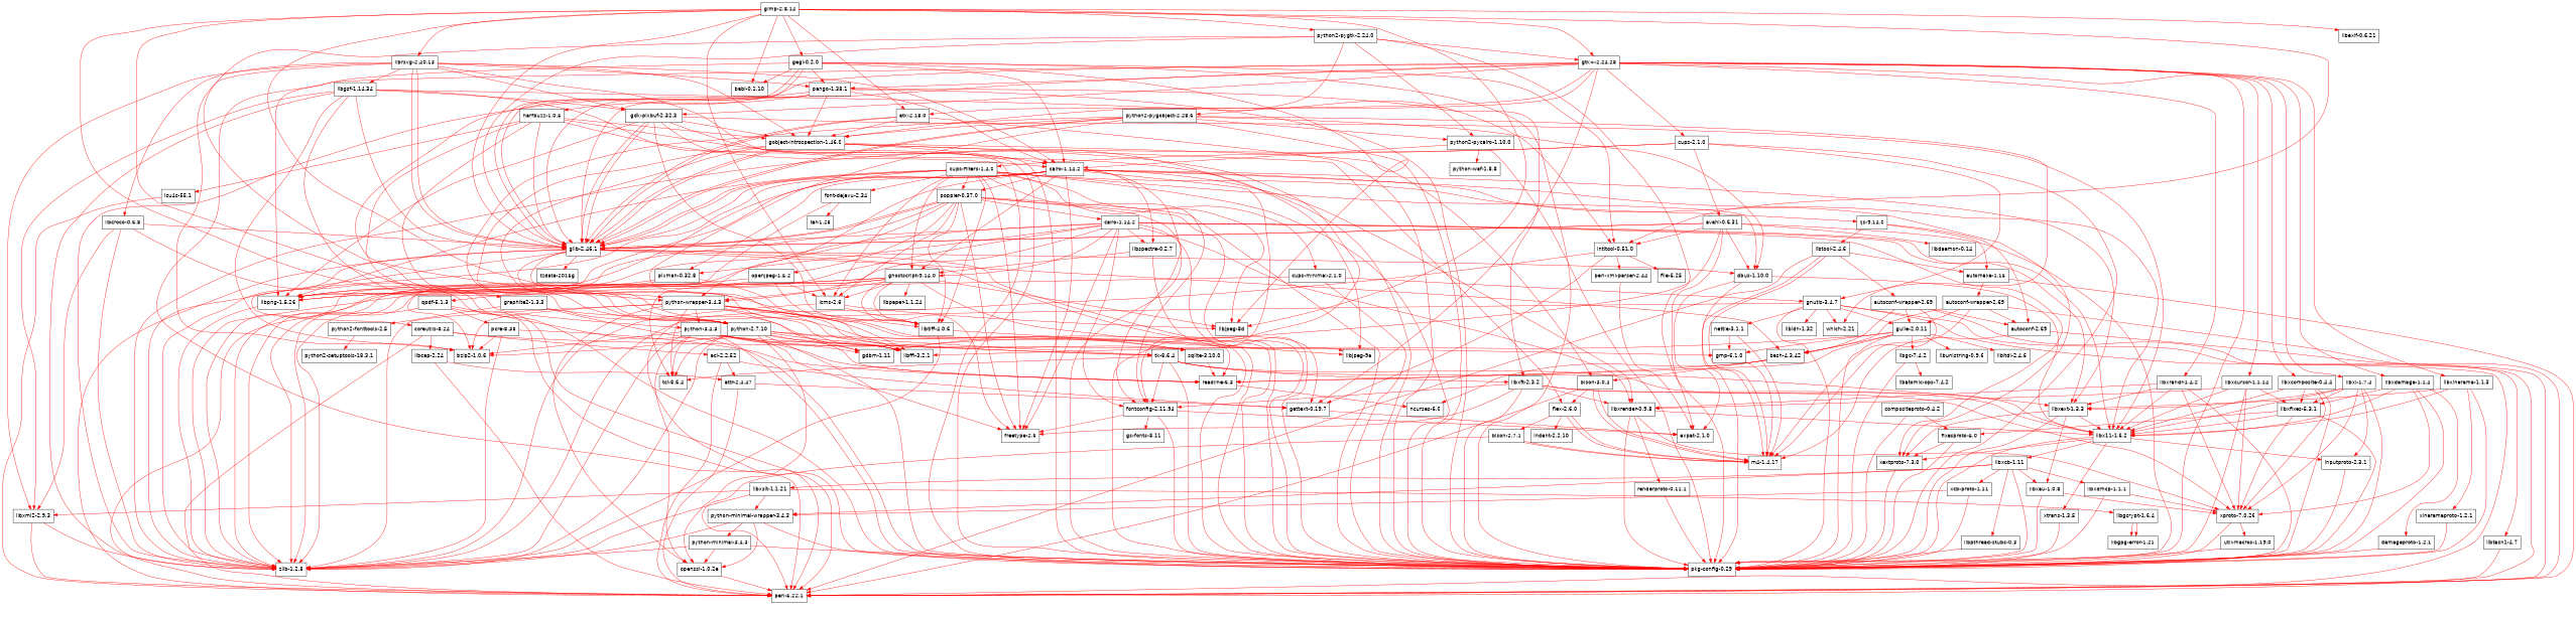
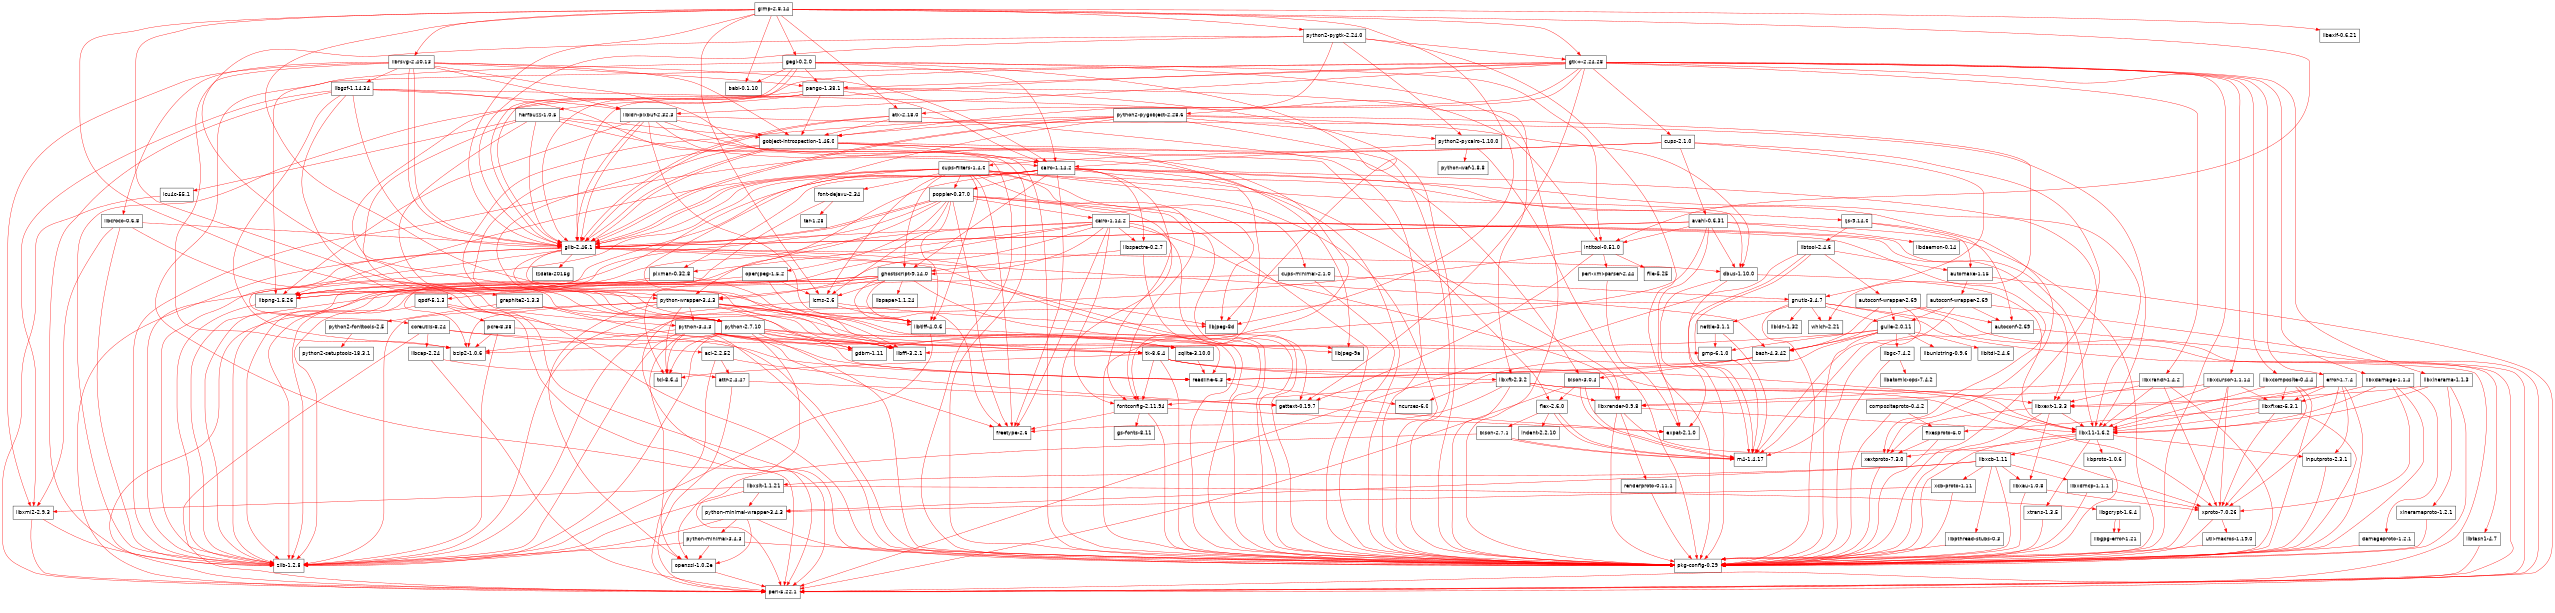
  digraph {
    node [fontname=Helvetica shape=box]
    edge [color=red]
    n1 [label="gimp-2.8.14"]
    n2 [label="pkg-config-0.29"]
    n3 [label="intltool-0.51.0"]
    n4 [label="babl-0.1.10"]
    n5 [label="glib-2.46.1"]
    n6 [label="libtiff-4.0.6"]
    n7 [label="libjpeg-8d"]
    n8 [label="atk-2.18.0"]
    n9 [label="gtk+-2.24.28"]
    n10 [label="libexif-0.6.21"]
    n11 [label="lcms-2.6"]
    n12 [label="librsvg-2.40.13"]
    n13 [label="python-2.7.10"]
    n14 [label="python2-pygtk-2.24.0"]
    n15 [label="gegl-0.2.0"]
    n16 [label="file-5.25"]
    n17 [label="gettext-0.19.7"]
    n18 [label="perl-xml-parser-2.44"]
    n19 [label="perl-5.22.1"]
    n20 [label="dbus-1.10.0"]
    n21 [label="python-wrapper-3.4.3"]
    n22 [label="bash-4.3.42"]
    n23 [label="coreutils-8.24"]
    n24 [label="libffi-3.2.1"]
    n25 [label="zlib-1.2.8"]
    n26 [label="tzdata-2015g"]
    n27 [label="libjpeg-9a"]
    n28 [label="gobject-introspection-1.46.0"]
    n29 [label="cups-2.1.0"]
    n30 [label="libxcomposite-0.4.4"]
    n31 [label="libxcursor-1.1.14"]
    n32 [label="libxdamage-1.1.4"]
-   n33 [label="libxi-1.7.4"]
+   n33 [label="error-1.7.4"]
    n34 [label="libxinerama-1.1.3"]
    n35 [label="libxrandr-1.4.2"]
-   n36 [label="gdk-pixbuf-2.32.3"]
+   n36 [label="libidn-pixbuf-2.32.3"]
    n37 [label="pango-1.38.1"]
    n38 [label="libxml2-2.9.3"]
    n39 [label="bzip2-1.0.6"]
    n40 [label="cairo-1.14.2"]
    n41 [label="libcroco-0.6.8"]
    n42 [label="libgsf-1.14.34"]
    n43 [label="openssl-1.0.2e"]
    n44 [label="gdbm-1.11"]
    n45 [label="sqlite-3.10.0"]
    n46 [label="readline-6.3"]
    n47 [label="tcl-8.6.4"]
    n48 [label="tk-8.6.4"]
    n49 [label="python2-pycairo-1.10.0"]
    n50 [label="python2-pygobject-2.28.6"]
    n51 [label="libpng-1.5.26"]
    n52 [label="expat-2.1.0"]
    n53 [label="libx11-1.6.2"]
    n54 [label="python-3.4.3"]
    n55 [label="ncurses-6.0"]
    n56 [label="bison-3.0.4"]
    n57 [label="acl-2.2.52"]
    n58 [label="gmp-6.1.0"]
    n59 [label="libcap-2.24"]
    n60 [label="flex-2.6.0"]
    n61 [label="avahi-0.6.31"]
    n62 [label="gnutls-3.4.7"]
    n63 [label="cups-filters-1.4.0"]
    n64 [label="xproto-7.0.26"]
    n65 [label="libxfixes-5.3.1"]
    n66 [label="libxrender-0.9.8"]
    n67 [label="damageproto-1.2.1"]
    n68 [label="inputproto-2.3.1"]
    n69 [label="libxext-1.3.3"]
    n70 [label="xineramaproto-1.2.1"]
    n71 [label="libxft-2.3.2"]
    n72 [label="harfbuzz-1.0.5"]
    n73 [label="xextproto-7.3.0"]
    n74 [label="fontconfig-2.11.94"]
    n75 [label="freetype-2.6"]
    n76 [label="ghostscript-9.14.0"]
    n77 [label="libspectre-0.2.7"]
    n78 [label="poppler-0.37.0"]
    n79 [label="pixman-0.32.8"]
    n80 [label="python-waf-1.8.8"]
    n81 [label="which-2.21"]
    n82 [label="xtrans-1.3.5"]
+   n83 [label="kbproto-1.0.6"]
    n84 [label="libxcb-1.11"]
    n85 [label="m4-1.4.17"]
    n86 [label="attr-2.4.47"]
    n87 [label="python-minimal-wrapper-3.4.3"]
    n88 [label="xcb-proto-1.11"]
    n89 [label="libxslt-1.1.21"]
    n90 [label="libpthread-stubs-0.3"]
    n91 [label="libxau-1.0.8"]
    n92 [label="libxdmcp-1.1.1"]
    n93 [label="python-minimal-3.4.3"]
    n94 [label="libgcrypt-1.6.4"]
    n95 [label="libgpg-error-1.21"]
    n96 [label="util-macros-1.19.0"]
    n97 [label="gs-fonts-8.11"]
    n98 [label="renderproto-0.11.1"]
    n99 [label="bison-2.7.1"]
    n100 [label="indent-2.2.10"]
    n101 [label="libpaper-1.1.24"]
    n102 [label="openjpeg-1.5.2"]
    n103 [label="cairo-1.14.2"]
    n104 [label="libdaemon-0.14"]
    n105 [label="guile-2.0.11"]
    n106 [label="libtasn1-4.7"]
    n107 [label="libidn-1.32"]
    n108 [label="nettle-3.1.1"]
    n109 [label="font-dejavu-2.34"]
    n110 [label="ijs-9.14.0"]
    n111 [label="qpdf-5.1.3"]
    n112 [label="cups-minimal-2.1.0"]
    n113 [label="fixesproto-5.0"]
    n114 [label="compositeproto-0.4.2"]
    n115 [label="graphite2-1.3.3"]
    n116 [label="icu4c-55.1"]
    n117 [label="libunistring-0.9.6"]
    n118 [label="libltdl-2.4.6"]
    n119 [label="libgc-7.4.2"]
    n120 [label="tar-1.28"]
    n121 [label="libtool-2.4.6"]
    n122 [label="automake-1.15"]
    n123 [label="autoconf-2.69"]
    n124 [label="pcre-8.38"]
    n125 [label="libatomic-ops-7.4.2"]
    n126 [label="autoconf-wrapper-2.69"]
    n127 [label="autoconf-wrapper-2.69"]
    n128 [label="python2-fonttools-2.5"]
    n129 [label="python2-setuptools-18.3.1"]
    n1 -> n2
    n1 -> n3
    n1 -> n4
    n1 -> n5
    n1 -> n6
    n1 -> n7
    n1 -> n8
    n1 -> n9
    n1 -> n10
    n1 -> n11
    n1 -> n12
    n1 -> n13
    n1 -> n14
    n1 -> n15
    n3 -> n16
    n3 -> n17
    n3 -> n18
    n3 -> n19
    n5 -> n2
    n5 -> n17
    n5 -> n19
    n5 -> n20
    n5 -> n21
    n5 -> n22
    n5 -> n23
    n5 -> n24
    n5 -> n25
    n5 -> n26
    n6 -> n25
    n6 -> n27
    n8 -> n2
    n8 -> n5
    n8 -> n5
    n8 -> n28
    n9 -> n2
    n9 -> n5
    n9 -> n8
    n9 -> n17
    n9 -> n19
    n9 -> n21
    n9 -> n28
    n9 -> n29
    n9 -> n30
    n9 -> n31
    n9 -> n32
    n9 -> n33
    n9 -> n34
    n9 -> n35
    n9 -> n36
    n9 -> n37
    n11 -> n6
    n11 -> n7
    n11 -> n25
    n12 -> n2
    n12 -> n5
    n12 -> n5
    n12 -> n28
    n12 -> n36
    n12 -> n37
    n12 -> n38
    n12 -> n39
    n12 -> n40
    n12 -> n41
    n12 -> n42
    n13 -> n2
    n13 -> n24
    n13 -> n25
    n13 -> n39
    n13 -> n43
    n13 -> n44
    n13 -> n45
    n13 -> n46
    n13 -> n47
    n13 -> n48
    n14 -> n2
    n14 -> n5
    n14 -> n9
    n14 -> n13
    n14 -> n49
    n14 -> n50
    n15 -> n2
    n15 -> n3
    n15 -> n4
    n15 -> n5
    n15 -> n5
    n15 -> n7
    n15 -> n37
    n15 -> n40
    n15 -> n51
    n17 -> n52
    n18 -> n52
    n20 -> n2
    n20 -> n52
    n20 -> n53
    n21 -> n2
    n21 -> n24
    n21 -> n25
    n21 -> n39
    n21 -> n43
    n21 -> n44
    n21 -> n45
    n21 -> n46
    n21 -> n47
    n21 -> n48
    n21 -> n54
    n22 -> n46
    n22 -> n55
    n22 -> n56
    n23 -> n19
    n23 -> n57
    n23 -> n58
    n23 -> n59
    n28 -> n2
    n28 -> n5
    n28 -> n5
    n28 -> n13
    n28 -> n24
    n28 -> n40
    n28 -> n56
    n28 -> n60
    n29 -> n2
    n29 -> n25
    n29 -> n61
    n29 -> n62
    n29 -> n63
    n30 -> n2
    n30 -> n53
    n30 -> n64
    n30 -> n65
    n31 -> n2
    n31 -> n53
    n31 -> n64
    n31 -> n65
    n31 -> n66
    n32 -> n2
    n32 -> n53
    n32 -> n64
    n32 -> n65
    n32 -> n67
    n33 -> n2
    n33 -> n53
    n33 -> n64
    n33 -> n65
    n33 -> n68
    n33 -> n69
    n34 -> n2
    n34 -> n53
    n34 -> n69
    n34 -> n70
    n35 -> n2
    n35 -> n53
    n35 -> n64
    n35 -> n66
    n35 -> n69
    n36 -> n2
    n36 -> n5
    n36 -> n5
    n36 -> n6
    n36 -> n27
    n36 -> n28
    n36 -> n51
    n36 -> n53
    n37 -> n2
    n37 -> n5
    n37 -> n25
    n37 -> n28
    n37 -> n40
    n37 -> n71
    n37 -> n72
    n38 -> n19
    n38 -> n25
    n40 -> n2
    n40 -> n5
    n40 -> n21
    n40 -> n25
    n40 -> n51
    n40 -> n53
    n40 -> n66
    n40 -> n69
    n40 -> n73
    n40 -> n74
    n40 -> n75
    n40 -> n76
    n40 -> n77
    n40 -> n78
    n40 -> n79
    n41 -> n2
    n41 -> n5
    n41 -> n25
    n41 -> n38
    n42 -> n2
    n42 -> n3
    n42 -> n5
    n42 -> n25
    n42 -> n36
    n42 -> n38
    n42 -> n39
    n42 -> n54
    n43 -> n19
    n45 -> n46
    n46 -> n55
    n48 -> n2
    n48 -> n47
    n48 -> n53
    n48 -> n69
    n48 -> n71
    n48 -> n74
    n49 -> n2
    n49 -> n40
    n49 -> n80
    n50 -> n2
    n50 -> n5
    n50 -> n5
    n50 -> n13
    n50 -> n20
    n50 -> n24
    n50 -> n28
    n50 -> n49
    n50 -> n81
    n51 -> n25
    n53 -> n2
    n53 -> n68
    n53 -> n73
    n53 -> n82
+   n53 -> n83
    n53 -> n84
    n54 -> n2
    n54 -> n24
    n54 -> n25
    n54 -> n39
    n54 -> n43
    n54 -> n44
    n54 -> n45
    n54 -> n46
    n54 -> n47
    n54 -> n48
    n56 -> n19
    n56 -> n60
    n56 -> n85
    n56 -> n85
    n57 -> n17
    n57 -> n19
    n57 -> n86
    n58 -> n85
    n59 -> n19
    n59 -> n86
    n60 -> n85
    n60 -> n85
    n60 -> n99
    n60 -> n100
    n61 -> n2
    n61 -> n3
    n61 -> n5
    n61 -> n5
    n61 -> n20
    n61 -> n44
    n61 -> n52
    n61 -> n104
    n62 -> n2
    n62 -> n19
    n62 -> n25
    n62 -> n81
    n62 -> n105
    n62 -> n106
    n62 -> n107
    n62 -> n108
    n63 -> n2
    n63 -> n5
    n63 -> n5
    n63 -> n6
    n63 -> n7
    n63 -> n11
    n63 -> n20
    n63 -> n51
    n63 -> n74
    n63 -> n75
    n63 -> n76
    n63 -> n78
    n63 -> n109
    n63 -> n110
    n63 -> n111
    n63 -> n112
    n64 -> n2
    n64 -> n96
    n65 -> n2
    n65 -> n53
    n65 -> n64
    n65 -> n113
    n66 -> n2
    n66 -> n53
    n66 -> n64
    n66 -> n98
    n67 -> n2
    n68 -> n2
    n69 -> n2
    n69 -> n53
    n69 -> n73
    n69 -> n91
    n70 -> n2
    n71 -> n2
    n71 -> n53
    n71 -> n64
    n71 -> n66
    n71 -> n74
    n71 -> n75
    n72 -> n2
    n72 -> n5
    n72 -> n13
    n72 -> n28
    n72 -> n40
    n72 -> n115
    n72 -> n116
    n73 -> n2
    n74 -> n2
    n74 -> n52
    n74 -> n75
    n74 -> n97
    n76 -> n2
    n76 -> n6
    n76 -> n7
    n76 -> n11
    n76 -> n19
    n76 -> n21
    n76 -> n25
    n76 -> n47
    n76 -> n51
    n76 -> n75
    n76 -> n101
    n77 -> n2
    n77 -> n76
    n78 -> n2
    n78 -> n5
    n78 -> n5
    n78 -> n6
    n78 -> n11
    n78 -> n25
    n78 -> n27
    n78 -> n51
    n78 -> n74
    n78 -> n75
    n78 -> n102
    n78 -> n103
    n79 -> n2
    n79 -> n25
    n79 -> n51
    n82 -> n2
+   n83 -> n2
    n84 -> n2
    n84 -> n87
    n84 -> n88
    n84 -> n89
    n84 -> n90
    n84 -> n91
    n84 -> n92
    n86 -> n17
    n86 -> n19
    n87 -> n2
    n87 -> n25
    n87 -> n43
    n87 -> n93
    n88 -> n2
    n88 -> n87
    n89 -> n25
    n89 -> n38
    n89 -> n87
    n89 -> n94
    n90 -> n2
    n91 -> n2
    n91 -> n64
    n92 -> n2
    n92 -> n64
    n93 -> n2
    n93 -> n25
    n93 -> n43
    n94 -> n95
    n94 -> n95
    n96 -> n2
    n98 -> n2
    n99 -> n19
    n99 -> n85
    n99 -> n85
    n102 -> n6
    n102 -> n11
    n102 -> n25
    n102 -> n51
    n103 -> n2
    n103 -> n5
    n103 -> n21
    n103 -> n25
    n103 -> n51
    n103 -> n53
    n103 -> n66
    n103 -> n69
    n103 -> n73
    n103 -> n74
    n103 -> n75
    n103 -> n76
    n103 -> n77
    n103 -> n79
    n105 -> n2
    n105 -> n22
    n105 -> n24
    n105 -> n46
    n105 -> n58
    n105 -> n117
    n105 -> n118
    n105 -> n119
    n106 -> n19
    n108 -> n58
    n108 -> n85
    n109 -> n39
    n109 -> n120
    n110 -> n121
    n110 -> n122
    n110 -> n123
    n111 -> n2
    n111 -> n19
    n111 -> n25
    n111 -> n124
    n112 -> n2
    n112 -> n25
    n112 -> n62
    n113 -> n2
    n113 -> n73
    n114 -> n2
    n114 -> n113
    n115 -> n13
    n115 -> n75
    n115 -> n128
    n116 -> n19
    n119 -> n2
    n119 -> n125
    n121 -> n19
    n121 -> n85
    n121 -> n85
    n121 -> n122
    n121 -> n126
    n122 -> n19
    n122 -> n127
    n123 -> n19
    n123 -> n85
    n124 -> n25
    n124 -> n39
    n124 -> n46
    n126 -> n19
    n126 -> n22
    n126 -> n85
    n126 -> n105
    n126 -> n123
    n127 -> n19
    n127 -> n22
    n127 -> n85
    n127 -> n105
    n127 -> n123
    n128 -> n129
  }
